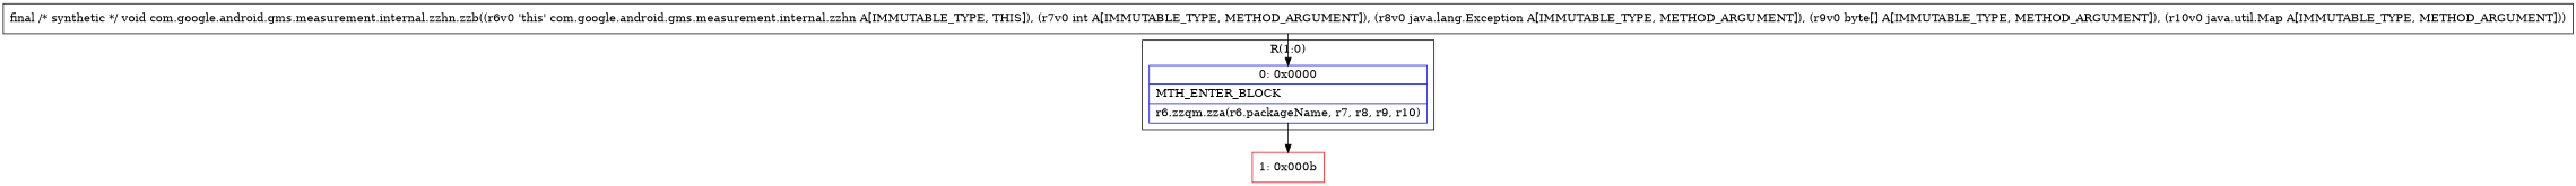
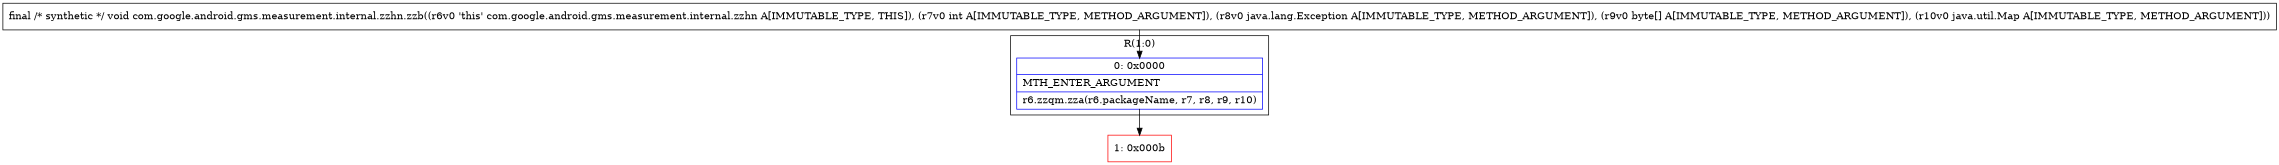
  digraph {
    node [shape=record]
-   n1 [color=blue label="{0\:\ 0x0000|MTH_ENTER_BLOCK\l|r6.zzqm.zza(r6.packageName, r7, r8, r9, r10)\l}"]
+   n1 [color=blue label="{0\:\ 0x0000|MTH_ENTER_ARGUMENT\l|r6.zzqm.zza(r6.packageName, r7, r8, r9, r10)\l}"]
    n2 [color=red label="{1\:\ 0x000b}"]
    n3 [label="{final \/* synthetic *\/ void com.google.android.gms.measurement.internal.zzhn.zzb((r6v0 'this' com.google.android.gms.measurement.internal.zzhn A[IMMUTABLE_TYPE, THIS]), (r7v0 int A[IMMUTABLE_TYPE, METHOD_ARGUMENT]), (r8v0 java.lang.Exception A[IMMUTABLE_TYPE, METHOD_ARGUMENT]), (r9v0 byte[] A[IMMUTABLE_TYPE, METHOD_ARGUMENT]), (r10v0 java.util.Map A[IMMUTABLE_TYPE, METHOD_ARGUMENT])) }"]
    subgraph cluster_1 {
      label="R(1:0)"
      n1
    }
    n1 -> n2
    n3 -> n1
  }
